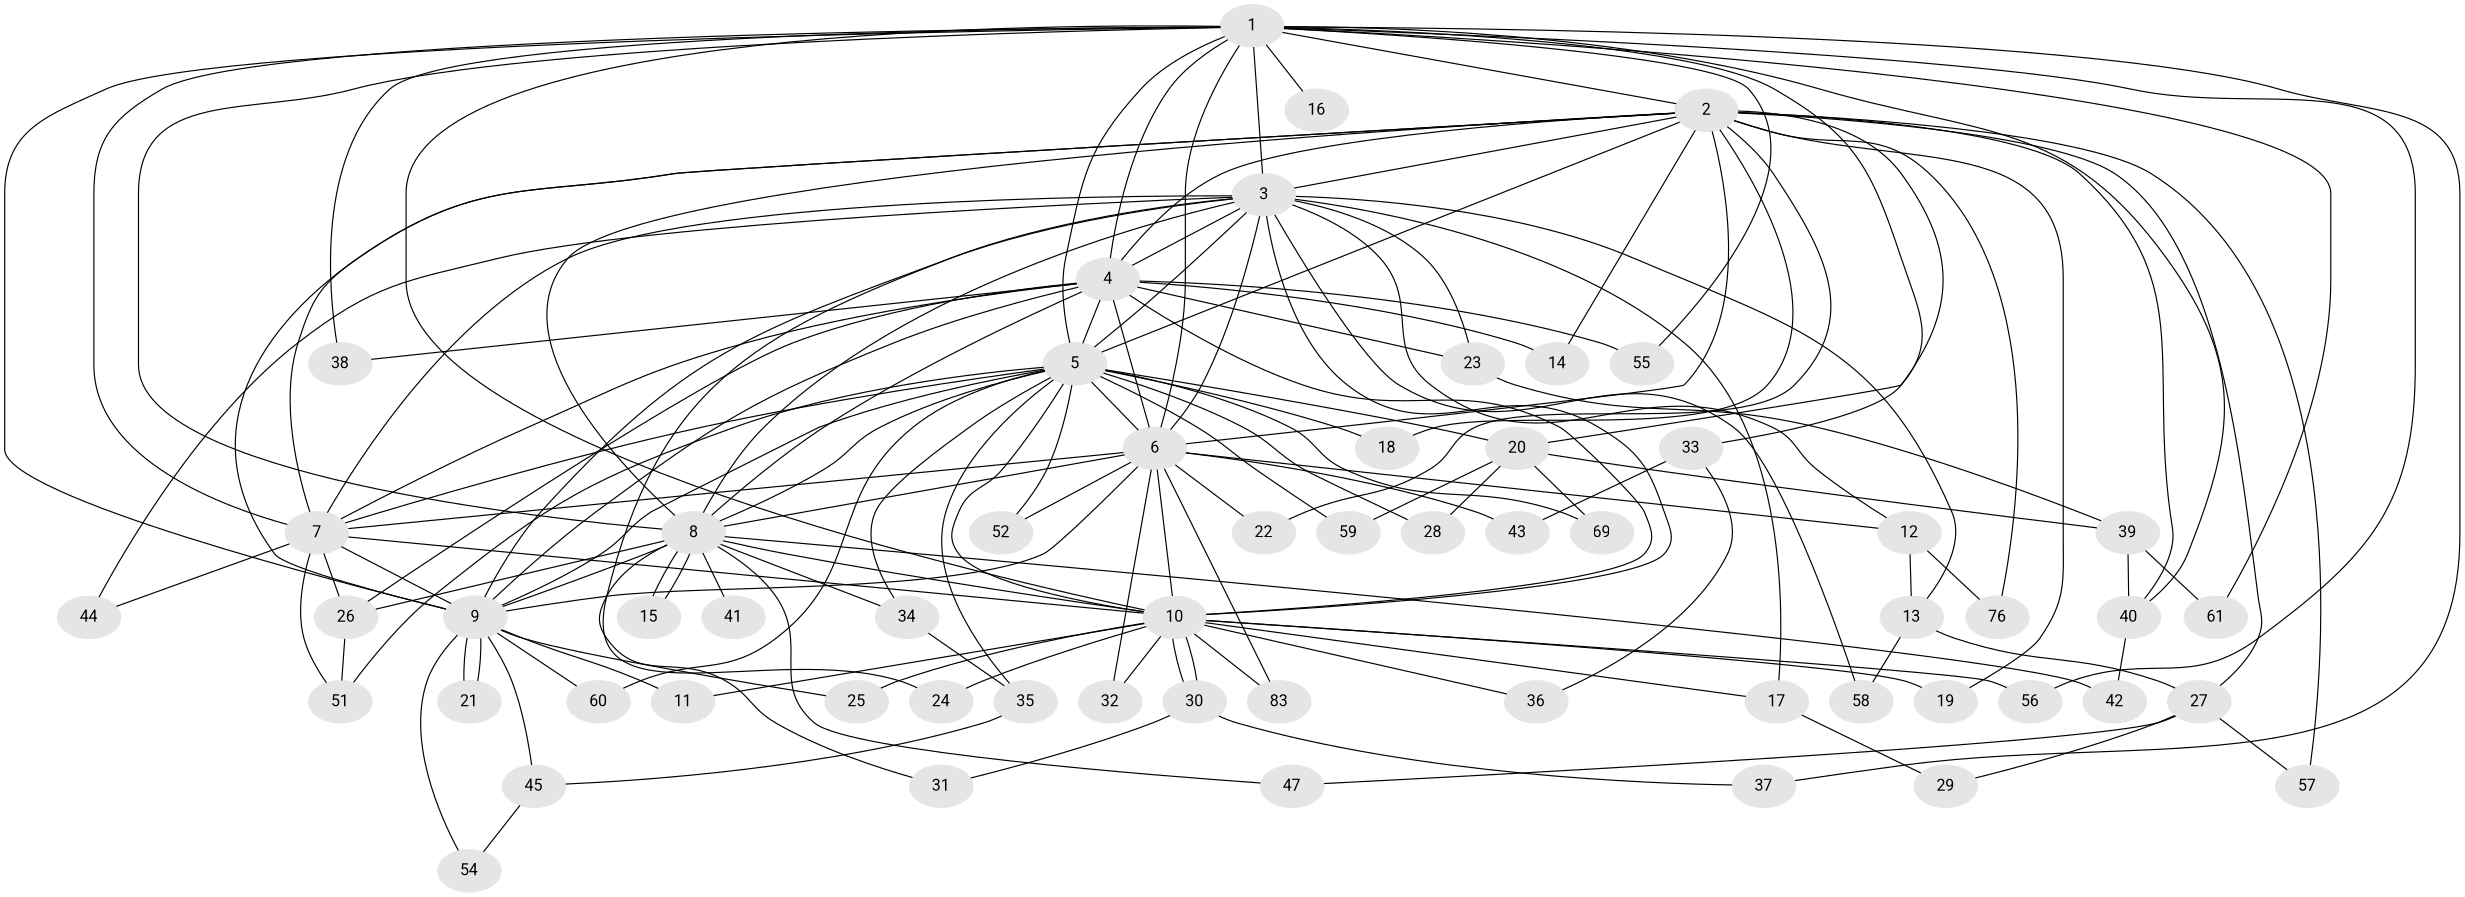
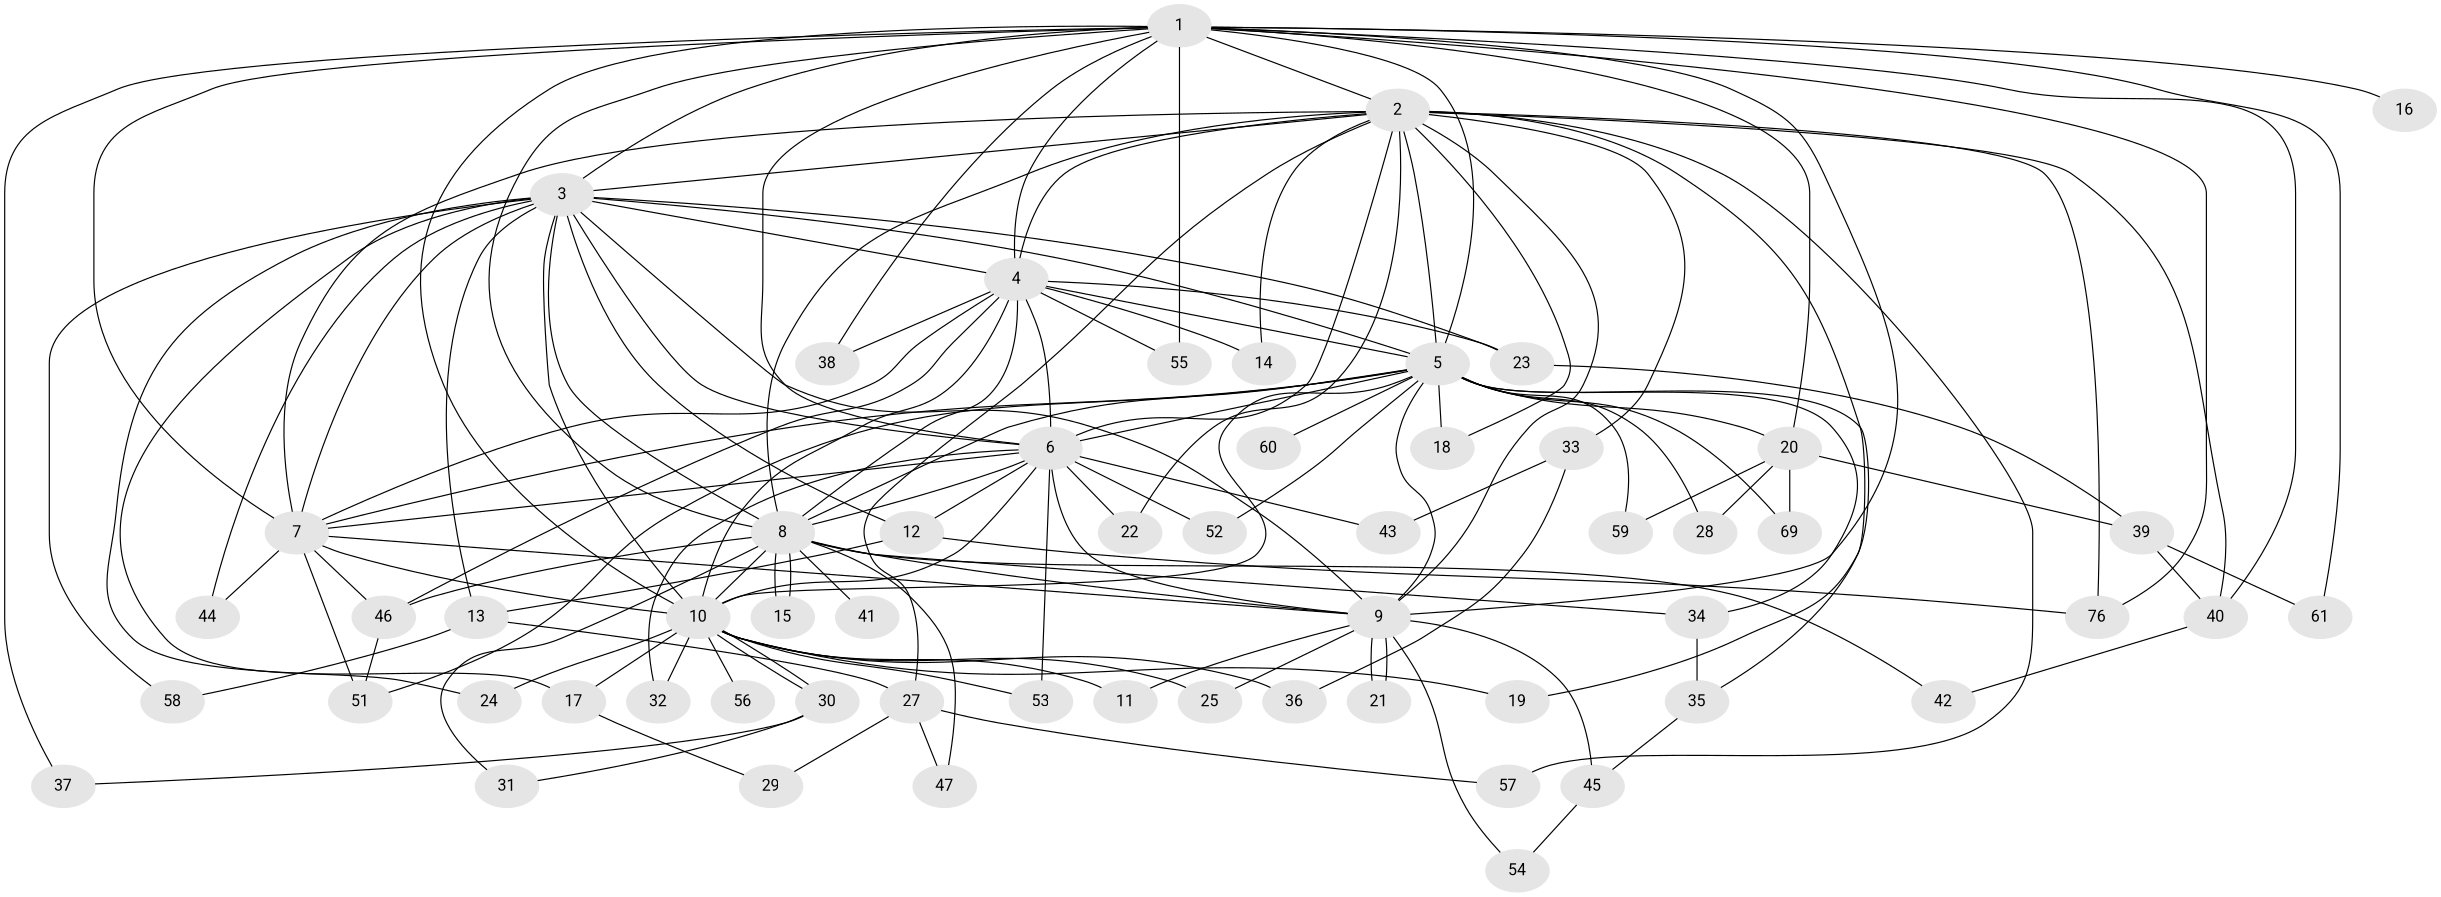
  graph {
    fontname=Roboto
    node [color=gray90 fontname=Roboto style=filled]
    edge [fontname=Roboto]
    1
    2
    3
    4
    5
    6
    7
    8
    9
    10
    16
    20
    37
    38
    55
    56
    61
    40
    33
    14
    18
    19
    22
    27
    n25 [label=76]
    57
    12
    13
    17
    23
    24
    44
    58
-   26
+   26 [label=46]
    28
    34
    35
    n38 [label=69]
    52
    59
    60
    51
    32
    43
-   53 [label=83]
+   53
    41
    15
    31
    42
    47
    11
    21
    25
    45
    54
    30
    36
    39
    29
    1 -- 2
    1 -- 3
    1 -- 4
    1 -- 5
    1 -- 6
    1 -- 7
    1 -- 8
    1 -- 9
    1 -- 10
    1 -- 16
    1 -- 20
    1 -- 37
    1 -- 38
    1 -- 55
-   1 -- 56
+   1 -- n25
    1 -- 61
    1 -- 40
    2 -- 3
    2 -- 4
    2 -- 5
    2 -- 6
    2 -- 7
    2 -- 8
    2 -- 9
    2 -- 40
    2 -- 33
    2 -- 14
    2 -- 18
    2 -- 19
    2 -- 22
    2 -- 27
    2 -- n25
    2 -- 57
    3 -- 4
    3 -- 5
    3 -- 6
    3 -- 7
    3 -- 8
    3 -- 9
    3 -- 10
    3 -- 12
    3 -- 13
    3 -- 17
    3 -- 23
    3 -- 24
    3 -- 44
    3 -- 58
    4 -- 5
    4 -- 6
    4 -- 7
    4 -- 8
-   4 -- 9
    4 -- 10
    4 -- 38
    4 -- 55
    4 -- 14
    4 -- 23
    4 -- 26
    5 -- 6
    5 -- 7
    5 -- 8
    5 -- 9
    5 -- 10
    5 -- 20
    5 -- 18
    5 -- 28
    5 -- 34
    5 -- 35
    5 -- n38
    5 -- 52
    5 -- 59
    5 -- 60
    5 -- 51
    6 -- 7
    6 -- 8
    6 -- 9
    6 -- 10
    6 -- 22
    6 -- 12
    6 -- 52
    6 -- 32
    6 -- 43
    6 -- 53
    7 -- 9
    7 -- 10
    7 -- 44
    7 -- 26
    7 -- 51
    8 -- 9
    8 -- 10
    8 -- 26
    8 -- 34
    8 -- 41
    8 -- 15
    8 -- 15
    8 -- 31
    8 -- 42
    8 -- 47
-   9 -- 60
    9 -- 11
    9 -- 21
    9 -- 21
    9 -- 25
    9 -- 45
    9 -- 54
    10 -- 56
    10 -- 19
    10 -- 17
    10 -- 24
    10 -- 32
    10 -- 53
    10 -- 11
    10 -- 25
    10 -- 30
    10 -- 30
    10 -- 36
    20 -- 28
    20 -- n38
    20 -- 59
    20 -- 39
    40 -- 42
    33 -- 43
    33 -- 36
    27 -- 57
    27 -- 47
    27 -- 29
    12 -- n25
    12 -- 13
    13 -- 27
    13 -- 58
    17 -- 29
    23 -- 39
    26 -- 51
    34 -- 35
    35 -- 45
    45 -- 54
    30 -- 37
    30 -- 31
    39 -- 61
    39 -- 40
  }
